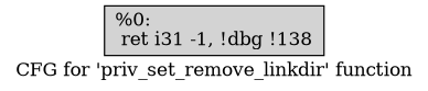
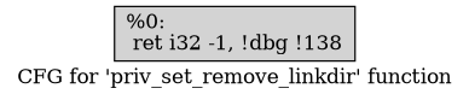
  digraph {
    label="CFG for 'priv_set_remove_linkdir' function"
-   n1 [label="{%0:\l  ret i31 -1, !dbg !138\l}" shape=record style=filled fillcolor=lightgrey]
+   n1 [label="{%0:\l  ret i32 -1, !dbg !138\l}" shape=record style=filled fillcolor=lightgrey]
  }
